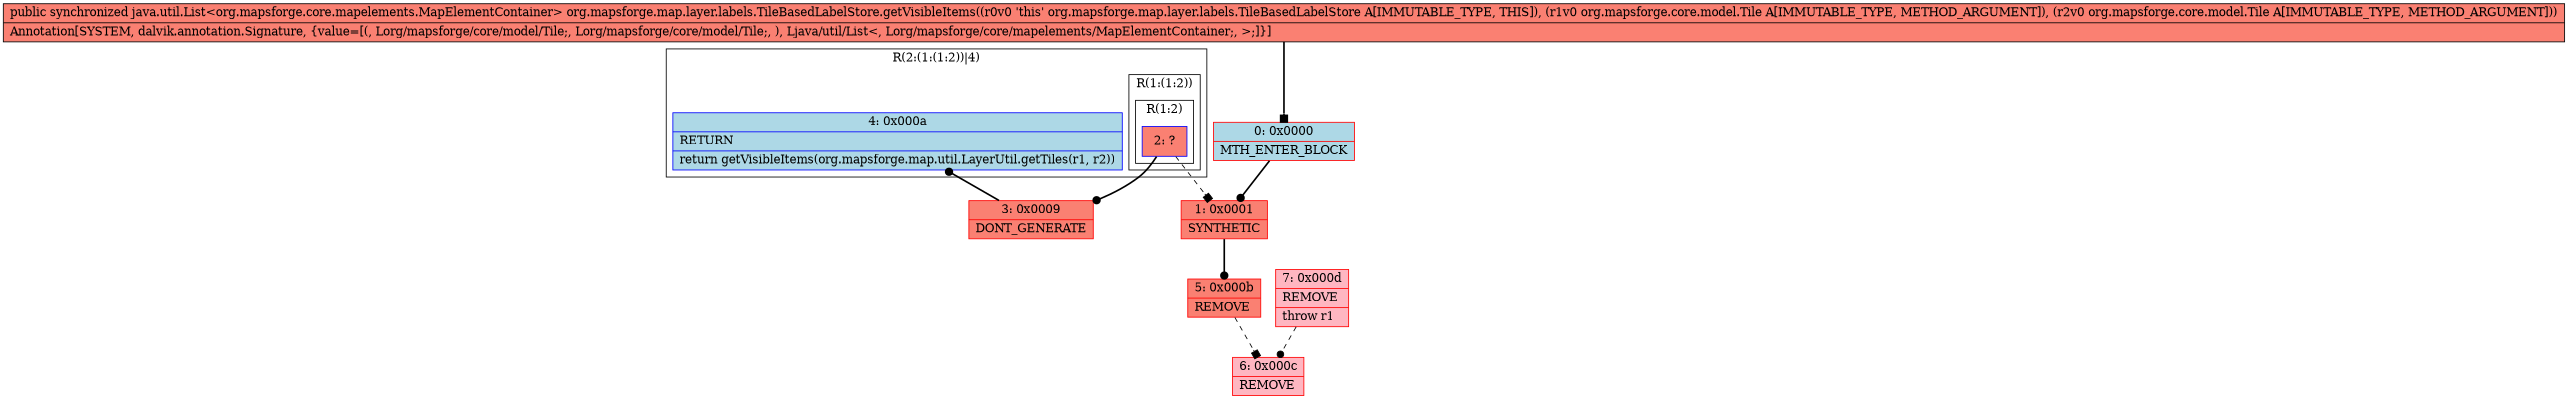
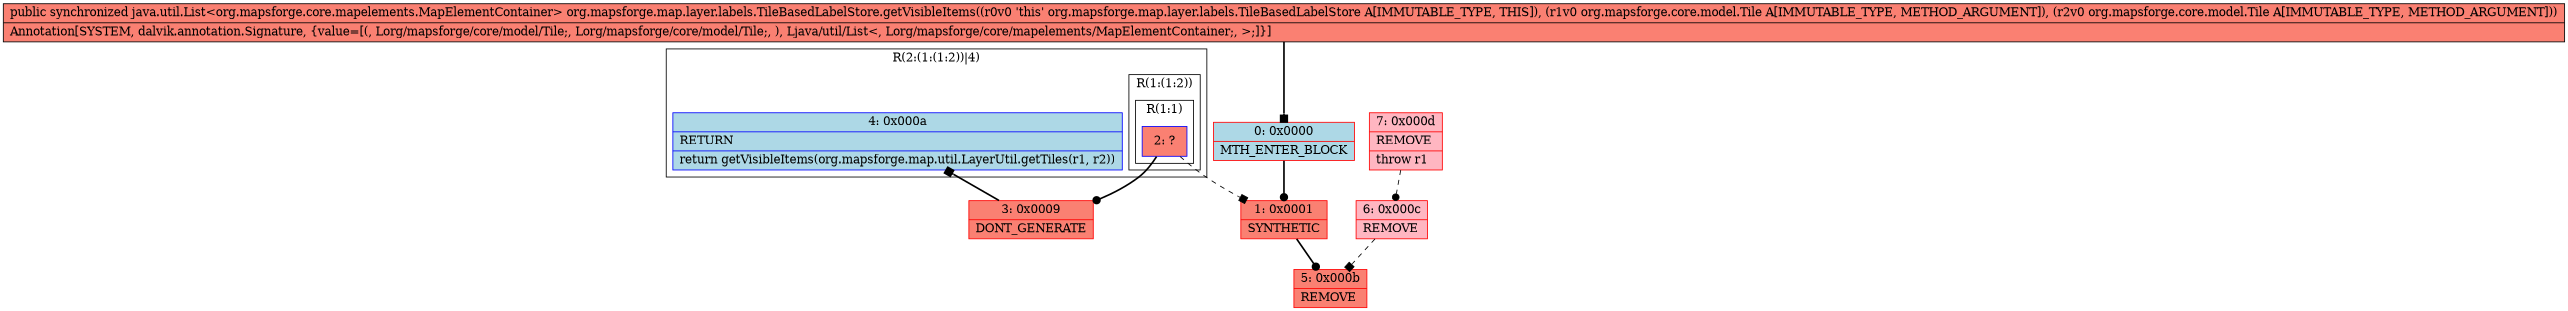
  digraph {
    node [color=red fillcolor=salmon shape=record style=filled]
    edge [arrowhead=dot style=bold]
    n1 [color=blue label="{2\:\ ?}"]
    n2 [color=blue fillcolor=lightblue label="{4\:\ 0x000a|RETURN\l|return getVisibleItems(org.mapsforge.map.util.LayerUtil.getTiles(r1, r2))\l}"]
    n3 [label="{3\:\ 0x0009|DONT_GENERATE\l}"]
    n4 [label="{1\:\ 0x0001|SYNTHETIC\l}"]
    n5 [fillcolor=lightblue label="{0\:\ 0x0000|MTH_ENTER_BLOCK\l}"]
    n6 [label="{5\:\ 0x000b|REMOVE\l}"]
    n7 [fillcolor=lightpink label="{6\:\ 0x000c|REMOVE\l}"]
    n8 [fillcolor=lightpink label="{7\:\ 0x000d|REMOVE\l|throw r1\l}"]
    n9 [label="{public synchronized java.util.List\<org.mapsforge.core.mapelements.MapElementContainer\> org.mapsforge.map.layer.labels.TileBasedLabelStore.getVisibleItems((r0v0 'this' org.mapsforge.map.layer.labels.TileBasedLabelStore A[IMMUTABLE_TYPE, THIS]), (r1v0 org.mapsforge.core.model.Tile A[IMMUTABLE_TYPE, METHOD_ARGUMENT]), (r2v0 org.mapsforge.core.model.Tile A[IMMUTABLE_TYPE, METHOD_ARGUMENT]))  | Annotation[SYSTEM, dalvik.annotation.Signature, \{value=[(, Lorg\/mapsforge\/core\/model\/Tile;, Lorg\/mapsforge\/core\/model\/Tile;, ), Ljava\/util\/List\<, Lorg\/mapsforge\/core\/mapelements\/MapElementContainer;, \>;]\}]\l}" color=""]
    subgraph cluster_1 {
      label="R(2:(1:(1:2))|4)"
      n2
      subgraph cluster_2 {
        label="R(1:(1:2))"
        subgraph cluster_3 {
-         label="R(1:2)"
+         label="R(1:1)"
          n1
        }
      }
    }
    n1 -> n3
    n1 -> n4 [arrowhead=box style=dashed]
-   n3 -> n2
+   n3 -> n2 [arrowhead=box]
    n4 -> n6
    n5 -> n4
-   n6 -> n7 [arrowhead=box style=dashed]
+   n7 -> n6 [arrowhead=box style=dashed]
    n8 -> n7 [style=dashed]
    n9 -> n5 [arrowhead=box]
  }
